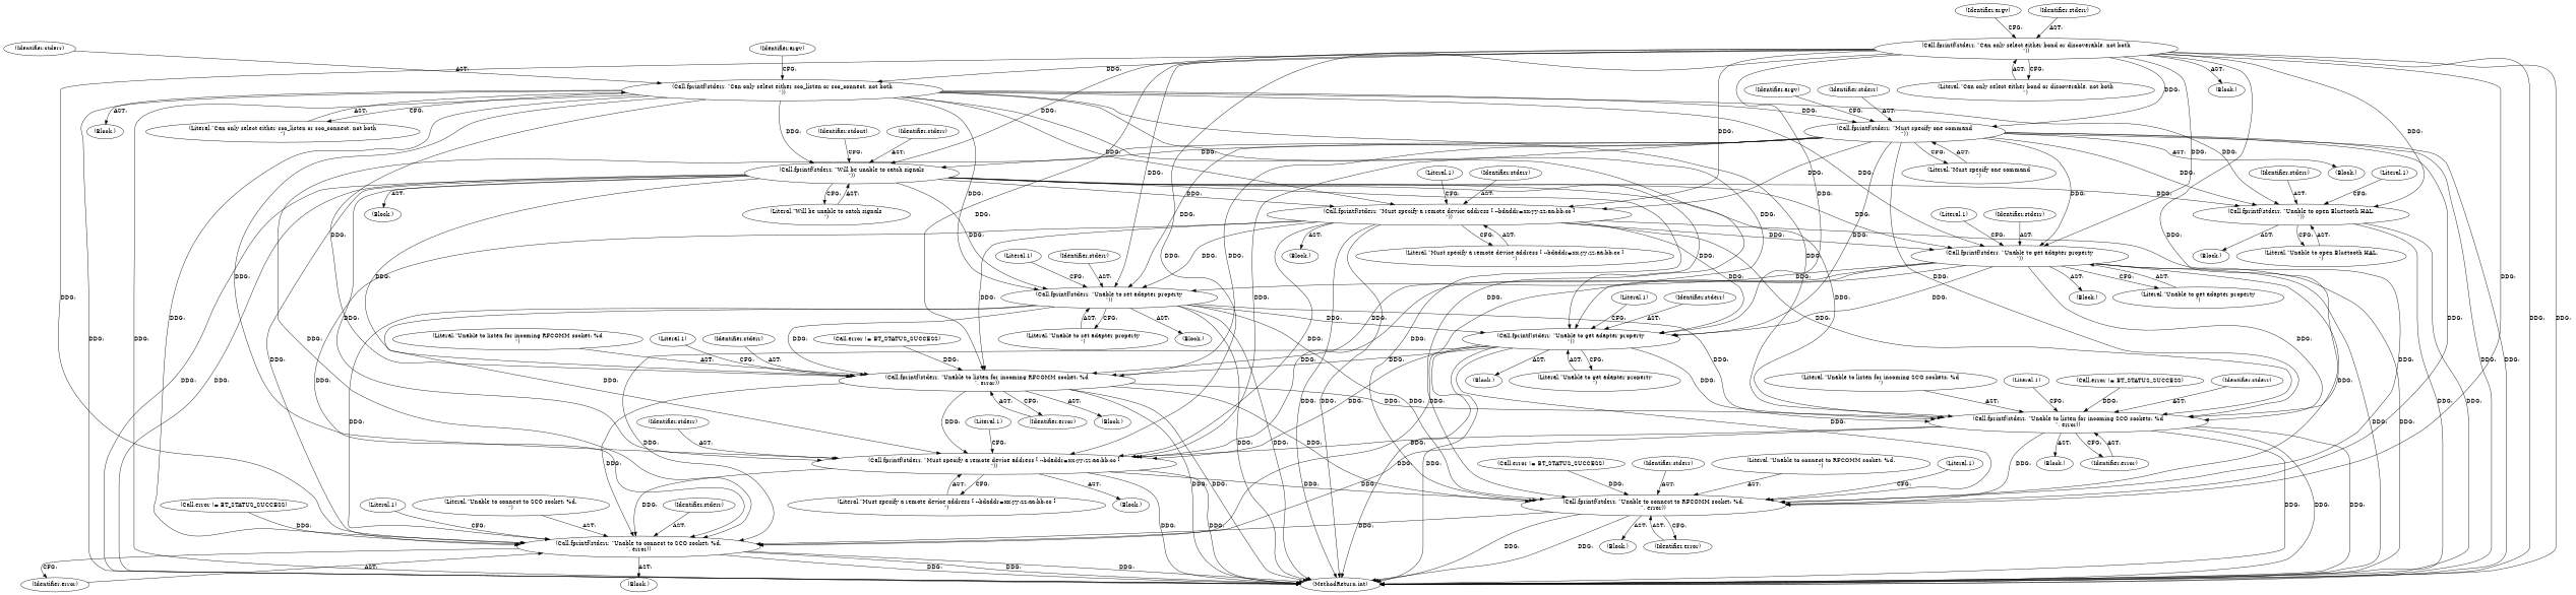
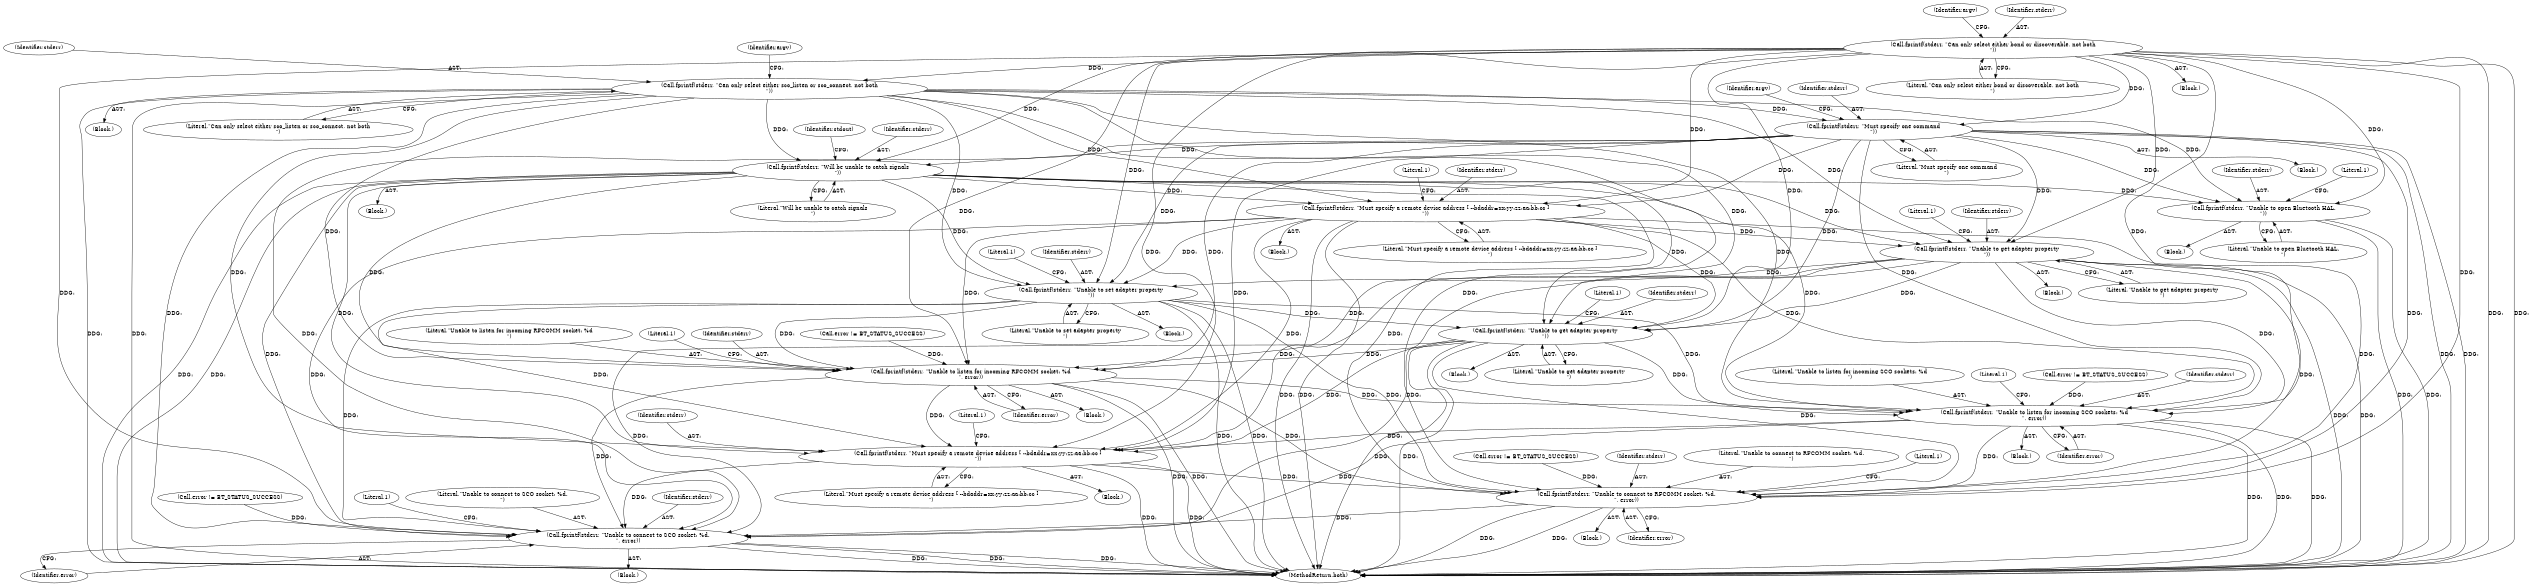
  digraph {
    n1 [label="(Call,fprintf(stderr, \"Can only select either bond or discoverable, not both\n\"))"]
    n2 [label="(Call,fprintf(stderr, \"Can only select either sco_listen or sco_connect, not both\n\"))"]
    n3 [label="(Call,fprintf(stderr, \"Must specify one command\n\"))"]
    n4 [label="(Call,fprintf(stderr, \"Will be unable to catch signals\n\"))"]
    n5 [label="(Call,fprintf(stderr, \"Unable to open Bluetooth HAL.\n\"))"]
    n6 [label="(Call,fprintf(stderr, \"Must specify a remote device address [ --bdaddr=xx:yy:zz:aa:bb:cc ]\n\"))"]
    n7 [label="(Call,fprintf(stderr, \"Unable to get adapter property\n\"))"]
    n8 [label="(Call,fprintf(stderr, \"Unable to set adapter property\n\"))"]
    n9 [label="(Call,fprintf(stderr, \"Unable to get adapter property\n\"))"]
    n10 [label="(Call,fprintf(stderr, \"Unable to listen for incoming RFCOMM socket: %d\n\", error))"]
    n11 [label="(Call,fprintf(stderr, \"Unable to listen for incoming SCO sockets: %d\n\", error))"]
    n12 [label="(Call,fprintf(stderr, \"Must specify a remote device address [ --bdaddr=xx:yy:zz:aa:bb:cc ]\n\"))"]
    n13 [label="(Call,fprintf(stderr, \"Unable to connect to RFCOMM socket: %d.\n\", error))"]
    n14 [label="(Call,fprintf(stderr, \"Unable to connect to SCO socket: %d.\n\", error))"]
-   n15 [label="(MethodReturn,int)"]
+   n15 [label="(MethodReturn,both)"]
    n16 [label="(Literal,\"Can only select either bond or discoverable, not both\n\")"]
    n17 [label="(Block,)"]
    n18 [label="(Literal,\"Can only select either sco_listen or sco_connect, not both\n\")"]
    n19 [label="(Block,)"]
    n20 [label="(Block,)"]
    n21 [label="(Literal,\"Must specify one command\n\")"]
    n22 [label="(Literal,\"Will be unable to catch signals\n\")"]
    n23 [label="(Block,)"]
    n24 [label="(Literal,\"Unable to open Bluetooth HAL.\n\")"]
    n25 [label="(Block,)"]
    n26 [label="(Block,)"]
    n27 [label="(Literal,\"Must specify a remote device address [ --bdaddr=xx:yy:zz:aa:bb:cc ]\n\")"]
    n28 [label="(Literal,\"Unable to get adapter property\n\")"]
    n29 [label="(Block,)"]
    n30 [label="(Block,)"]
    n31 [label="(Literal,\"Unable to set adapter property\n\")"]
    n32 [label="(Block,)"]
    n33 [label="(Literal,\"Unable to get adapter property\n\")"]
    n34 [label="(Identifier,error)"]
    n35 [label="(Block,)"]
    n36 [label="(Identifier,error)"]
    n37 [label="(Block,)"]
    n38 [label="(Literal,\"Must specify a remote device address [ --bdaddr=xx:yy:zz:aa:bb:cc ]\n\")"]
    n39 [label="(Block,)"]
    n40 [label="(Block,)"]
    n41 [label="(Identifier,error)"]
    n42 [label="(Block,)"]
    n43 [label="(Identifier,error)"]
    n44 [label="(Identifier,argv)"]
    n45 [label="(Literal,1)"]
    n46 [label="(Literal,1)"]
    n47 [label="(Identifier,stderr)"]
    n48 [label="(Literal,1)"]
    n49 [label="(Identifier,argv)"]
    n50 [label="(Literal,1)"]
    n51 [label="(Identifier,stderr)"]
    n52 [label="(Identifier,stdout)"]
    n53 [label="(Call,error != BT_STATUS_SUCCESS)"]
    n54 [label="(Literal,\"Unable to listen for incoming SCO sockets: %d\n\")"]
    n55 [label="(Identifier,stderr)"]
    n56 [label="(Literal,1)"]
    n57 [label="(Literal,1)"]
    n58 [label="(Identifier,stderr)"]
    n59 [label="(Identifier,stderr)"]
    n60 [label="(Literal,1)"]
    n61 [label="(Identifier,stderr)"]
    n62 [label="(Identifier,stderr)"]
    n63 [label="(Call,error != BT_STATUS_SUCCESS)"]
    n64 [label="(Identifier,stderr)"]
    n65 [label="(Literal,1)"]
    n66 [label="(Call,error != BT_STATUS_SUCCESS)"]
    n67 [label="(Identifier,argv)"]
    n68 [label="(Identifier,stderr)"]
    n69 [label="(Identifier,stderr)"]
    n70 [label="(Identifier,stderr)"]
    n71 [label="(Literal,\"Unable to listen for incoming RFCOMM socket: %d\n\")"]
    n72 [label="(Identifier,stderr)"]
    n73 [label="(Literal,1)"]
    n74 [label="(Identifier,stderr)"]
    n75 [label="(Identifier,stderr)"]
    n76 [label="(Call,error != BT_STATUS_SUCCESS)"]
    n77 [label="(Literal,1)"]
    n78 [label="(Literal,\"Unable to connect to RFCOMM socket: %d.\n\")"]
    n79 [label="(Literal,\"Unable to connect to SCO socket: %d.\n\")"]
    n1 -> n2 [label="DDG: "]
    n1 -> n3 [label="DDG: "]
    n1 -> n4 [label="DDG: "]
    n1 -> n5 [label="DDG: "]
    n1 -> n6 [label="DDG: "]
    n1 -> n7 [label="DDG: "]
    n1 -> n8 [label="DDG: "]
    n1 -> n9 [label="DDG: "]
    n1 -> n10 [label="DDG: "]
    n1 -> n11 [label="DDG: "]
    n1 -> n12 [label="DDG: "]
    n1 -> n13 [label="DDG: "]
    n1 -> n14 [label="DDG: "]
    n1 -> n15 [label="DDG: "]
    n1 -> n15 [label="DDG: "]
    n1 -> n16 [label="CFG: "]
    n1 -> n17 [label="AST: "]
    n2 -> n3 [label="DDG: "]
    n2 -> n4 [label="DDG: "]
    n2 -> n5 [label="DDG: "]
    n2 -> n6 [label="DDG: "]
    n2 -> n7 [label="DDG: "]
    n2 -> n8 [label="DDG: "]
    n2 -> n9 [label="DDG: "]
    n2 -> n10 [label="DDG: "]
    n2 -> n11 [label="DDG: "]
    n2 -> n12 [label="DDG: "]
    n2 -> n13 [label="DDG: "]
    n2 -> n14 [label="DDG: "]
    n2 -> n15 [label="DDG: "]
    n2 -> n15 [label="DDG: "]
    n2 -> n18 [label="CFG: "]
    n2 -> n19 [label="AST: "]
    n3 -> n4 [label="DDG: "]
    n3 -> n5 [label="DDG: "]
    n3 -> n6 [label="DDG: "]
    n3 -> n7 [label="DDG: "]
    n3 -> n8 [label="DDG: "]
    n3 -> n9 [label="DDG: "]
    n3 -> n10 [label="DDG: "]
    n3 -> n11 [label="DDG: "]
    n3 -> n12 [label="DDG: "]
    n3 -> n13 [label="DDG: "]
    n3 -> n14 [label="DDG: "]
    n3 -> n15 [label="DDG: "]
    n3 -> n15 [label="DDG: "]
    n3 -> n20 [label="AST: "]
    n3 -> n21 [label="CFG: "]
    n4 -> n5 [label="DDG: "]
    n4 -> n6 [label="DDG: "]
    n4 -> n7 [label="DDG: "]
    n4 -> n8 [label="DDG: "]
    n4 -> n9 [label="DDG: "]
    n4 -> n10 [label="DDG: "]
    n4 -> n11 [label="DDG: "]
    n4 -> n12 [label="DDG: "]
    n4 -> n13 [label="DDG: "]
    n4 -> n14 [label="DDG: "]
    n4 -> n15 [label="DDG: "]
    n4 -> n15 [label="DDG: "]
    n4 -> n22 [label="CFG: "]
    n4 -> n23 [label="AST: "]
    n5 -> n15 [label="DDG: "]
    n5 -> n15 [label="DDG: "]
    n5 -> n24 [label="CFG: "]
    n5 -> n25 [label="AST: "]
    n6 -> n7 [label="DDG: "]
    n6 -> n8 [label="DDG: "]
    n6 -> n9 [label="DDG: "]
    n6 -> n10 [label="DDG: "]
    n6 -> n11 [label="DDG: "]
    n6 -> n12 [label="DDG: "]
    n6 -> n13 [label="DDG: "]
    n6 -> n14 [label="DDG: "]
    n6 -> n15 [label="DDG: "]
    n6 -> n15 [label="DDG: "]
    n6 -> n26 [label="AST: "]
    n6 -> n27 [label="CFG: "]
    n7 -> n8 [label="DDG: "]
    n7 -> n9 [label="DDG: "]
    n7 -> n10 [label="DDG: "]
    n7 -> n11 [label="DDG: "]
    n7 -> n12 [label="DDG: "]
    n7 -> n13 [label="DDG: "]
    n7 -> n14 [label="DDG: "]
    n7 -> n15 [label="DDG: "]
    n7 -> n15 [label="DDG: "]
    n7 -> n28 [label="CFG: "]
    n7 -> n29 [label="AST: "]
    n8 -> n9 [label="DDG: "]
    n8 -> n10 [label="DDG: "]
    n8 -> n11 [label="DDG: "]
    n8 -> n12 [label="DDG: "]
    n8 -> n13 [label="DDG: "]
    n8 -> n14 [label="DDG: "]
    n8 -> n15 [label="DDG: "]
    n8 -> n15 [label="DDG: "]
    n8 -> n30 [label="AST: "]
    n8 -> n31 [label="CFG: "]
    n9 -> n10 [label="DDG: "]
    n9 -> n11 [label="DDG: "]
    n9 -> n12 [label="DDG: "]
    n9 -> n13 [label="DDG: "]
    n9 -> n14 [label="DDG: "]
    n9 -> n15 [label="DDG: "]
    n9 -> n15 [label="DDG: "]
    n9 -> n32 [label="AST: "]
    n9 -> n33 [label="CFG: "]
    n10 -> n11 [label="DDG: "]
    n10 -> n12 [label="DDG: "]
    n10 -> n13 [label="DDG: "]
    n10 -> n14 [label="DDG: "]
    n10 -> n15 [label="DDG: "]
    n10 -> n15 [label="DDG: "]
    n10 -> n34 [label="CFG: "]
    n10 -> n35 [label="AST: "]
    n11 -> n12 [label="DDG: "]
    n11 -> n13 [label="DDG: "]
    n11 -> n14 [label="DDG: "]
    n11 -> n15 [label="DDG: "]
    n11 -> n15 [label="DDG: "]
    n11 -> n15 [label="DDG: "]
    n11 -> n36 [label="CFG: "]
    n11 -> n37 [label="AST: "]
    n12 -> n13 [label="DDG: "]
    n12 -> n14 [label="DDG: "]
    n12 -> n15 [label="DDG: "]
    n12 -> n15 [label="DDG: "]
    n12 -> n38 [label="CFG: "]
    n12 -> n39 [label="AST: "]
    n13 -> n14 [label="DDG: "]
    n13 -> n15 [label="DDG: "]
    n13 -> n15 [label="DDG: "]
    n13 -> n40 [label="AST: "]
    n13 -> n41 [label="CFG: "]
    n14 -> n15 [label="DDG: "]
    n14 -> n15 [label="DDG: "]
    n14 -> n15 [label="DDG: "]
    n14 -> n42 [label="AST: "]
    n14 -> n43 [label="CFG: "]
    n16 -> n1 [label="AST: "]
    n18 -> n2 [label="AST: "]
    n21 -> n3 [label="AST: "]
    n22 -> n4 [label="AST: "]
    n24 -> n5 [label="AST: "]
    n27 -> n6 [label="AST: "]
    n28 -> n7 [label="AST: "]
    n31 -> n8 [label="AST: "]
    n33 -> n9 [label="AST: "]
    n34 -> n10 [label="AST: "]
    n36 -> n11 [label="AST: "]
    n38 -> n12 [label="AST: "]
    n41 -> n13 [label="AST: "]
    n43 -> n14 [label="AST: "]
    n44 -> n1 [label="CFG: "]
    n45 -> n13 [label="CFG: "]
    n46 -> n12 [label="CFG: "]
    n47 -> n3 [label="AST: "]
    n48 -> n10 [label="CFG: "]
    n49 -> n2 [label="CFG: "]
    n50 -> n5 [label="CFG: "]
    n51 -> n7 [label="AST: "]
    n52 -> n4 [label="CFG: "]
    n53 -> n13 [label="DDG: "]
    n54 -> n11 [label="AST: "]
    n55 -> n4 [label="AST: "]
    n56 -> n6 [label="CFG: "]
    n57 -> n11 [label="CFG: "]
    n58 -> n9 [label="AST: "]
    n59 -> n5 [label="AST: "]
    n60 -> n9 [label="CFG: "]
    n61 -> n8 [label="AST: "]
    n62 -> n10 [label="AST: "]
    n63 -> n11 [label="DDG: "]
    n64 -> n6 [label="AST: "]
    n65 -> n8 [label="CFG: "]
    n66 -> n10 [label="DDG: "]
    n67 -> n3 [label="CFG: "]
    n68 -> n12 [label="AST: "]
    n69 -> n1 [label="AST: "]
    n70 -> n11 [label="AST: "]
    n71 -> n10 [label="AST: "]
    n72 -> n13 [label="AST: "]
    n73 -> n7 [label="CFG: "]
    n74 -> n2 [label="AST: "]
    n75 -> n14 [label="AST: "]
    n76 -> n14 [label="DDG: "]
    n77 -> n14 [label="CFG: "]
    n78 -> n13 [label="AST: "]
    n79 -> n14 [label="AST: "]
  }
